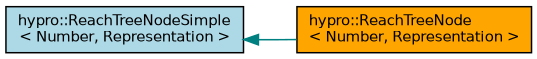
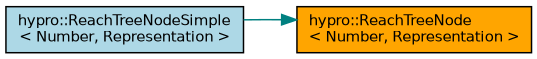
  digraph {
    rankdir=LR
    node [color=black fontname=Helvetica fontsize=10 shape=record style=filled]
    n1 [fillcolor=lightblue height=0.2 label="hypro::ReachTreeNodeSimple\l\< Number, Representation \>" width=0.4]
    n2 [fillcolor=orange height=0.2 label="hypro::ReachTreeNode\l\< Number, Representation \>" width=0.4]
-   n1 -> n2 [color=teal dir=back fontname=Helvetica fontsize=10 labelfontname=Helvetica labelfontsize=10 style=solid]
+   n2 -> n1 [color=teal dir=back fontname=Helvetica fontsize=10 labelfontname=Helvetica labelfontsize=10 style=solid]
  }
